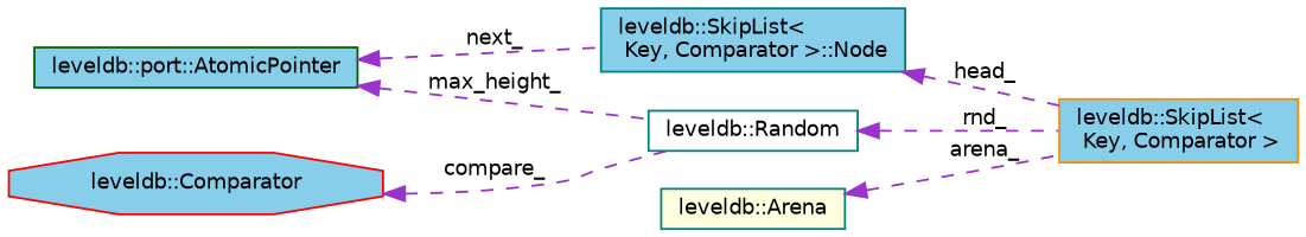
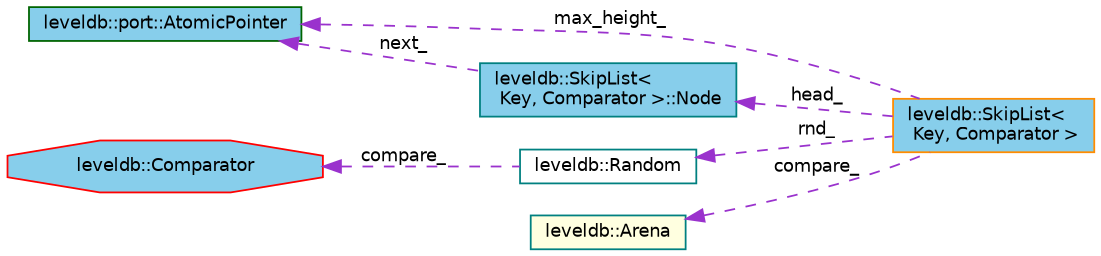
  digraph {
    rankdir=LR
    node [color=teal fillcolor=skyblue fontname=Helvetica fontsize=10 shape=box style=filled]
    edge [color=darkorchid3 dir=back fontname=Helvetica fontsize=10 labelfontname=Helvetica labelfontsize=10 style=dashed]
    n1 [color=darkorange fontcolor=black height=0.2 label="leveldb::SkipList\<\l Key, Comparator \>" width=0.4]
    n2 [height=0.2 label="leveldb::SkipList\<\l Key, Comparator \>::Node" width=0.4]
    n3 [color=darkgreen height=0.2 label="leveldb::port::AtomicPointer" width=0.4]
    n4 [fillcolor=white height=0.2 label="leveldb::Random" width=0.4]
    n5 [color=red height=0.2 label="leveldb::Comparator" shape=octagon width=0.4]
    n6 [fillcolor=lightyellow height=0.2 label="leveldb::Arena" width=0.4]
    n2 -> n1 [label=" head_"]
-   n3 -> n4 [label=" max_height_"]
+   n3 -> n1 [label=" max_height_"]
    n3 -> n2 [label=" next_"]
    n4 -> n1 [label=" rnd_"]
    n5 -> n4 [label=" compare_"]
-   n6 -> n1 [label=" arena_"]
+   n6 -> n1 [label=" compare_"]
  }
